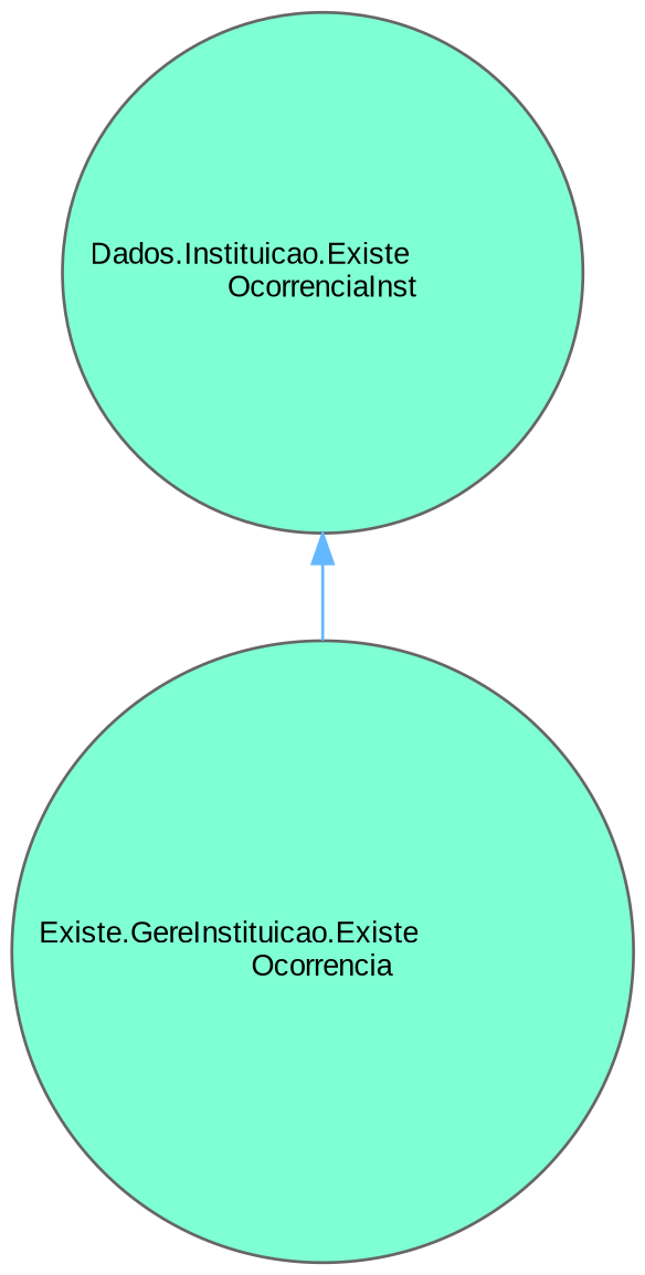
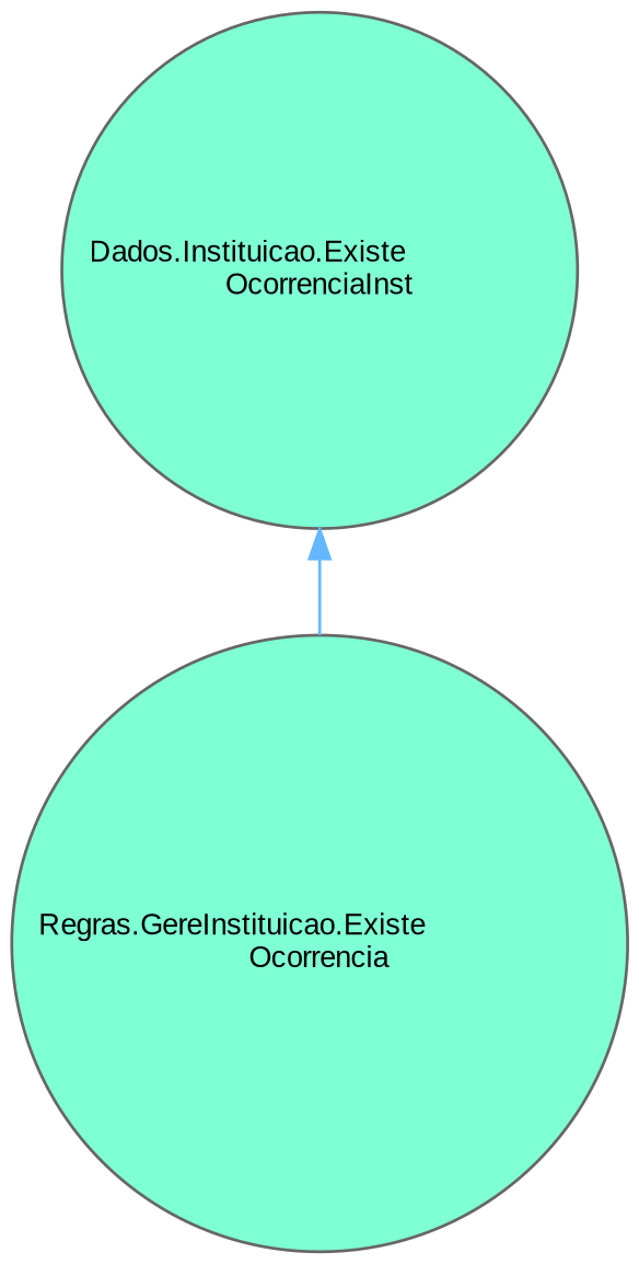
  digraph {
    rankdir=TB
    fontname="Liberation Sans"
    node [fillcolor=aquamarine fontname="Liberation Sans" fontsize=10 shape=circle style=filled]
    n1 [color=gray40 fontcolor=black height=0.2 label="Dados.Instituicao.Existe\lOcorrenciaInst" width=0.4]
-   n2 [color=grey40 height=0.2 label="Existe.GereInstituicao.Existe\lOcorrencia" width=0.4]
+   n2 [color=grey40 height=0.2 label="Regras.GereInstituicao.Existe\lOcorrencia" width=0.4]
    n1 -> n2 [color=steelblue1 dir=back fontname="Liberation Sans" fontsize=10 labelfontname=Helvetica labelfontsize=10 style=solid]
  }
